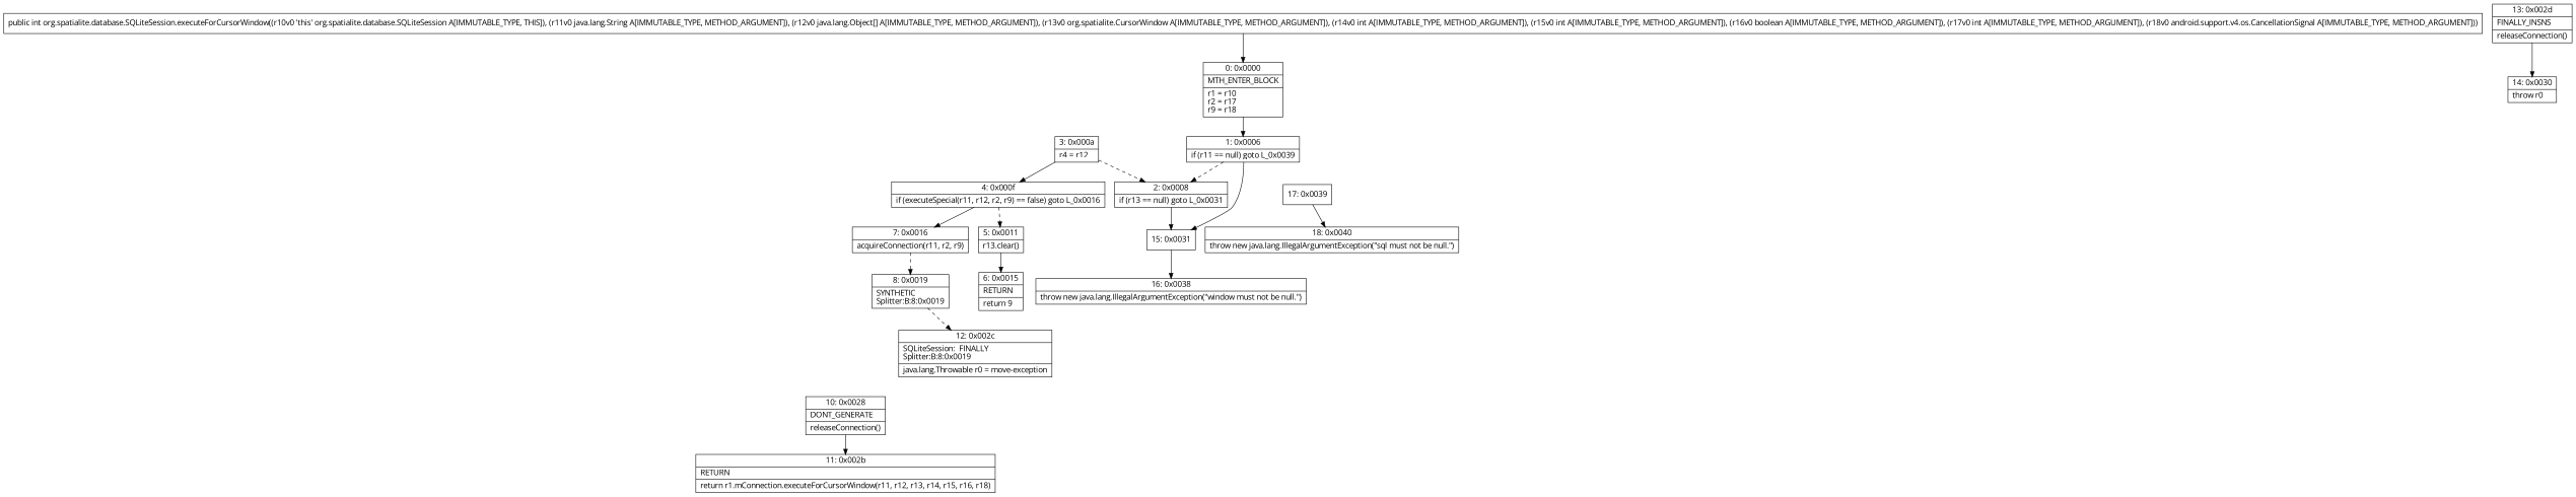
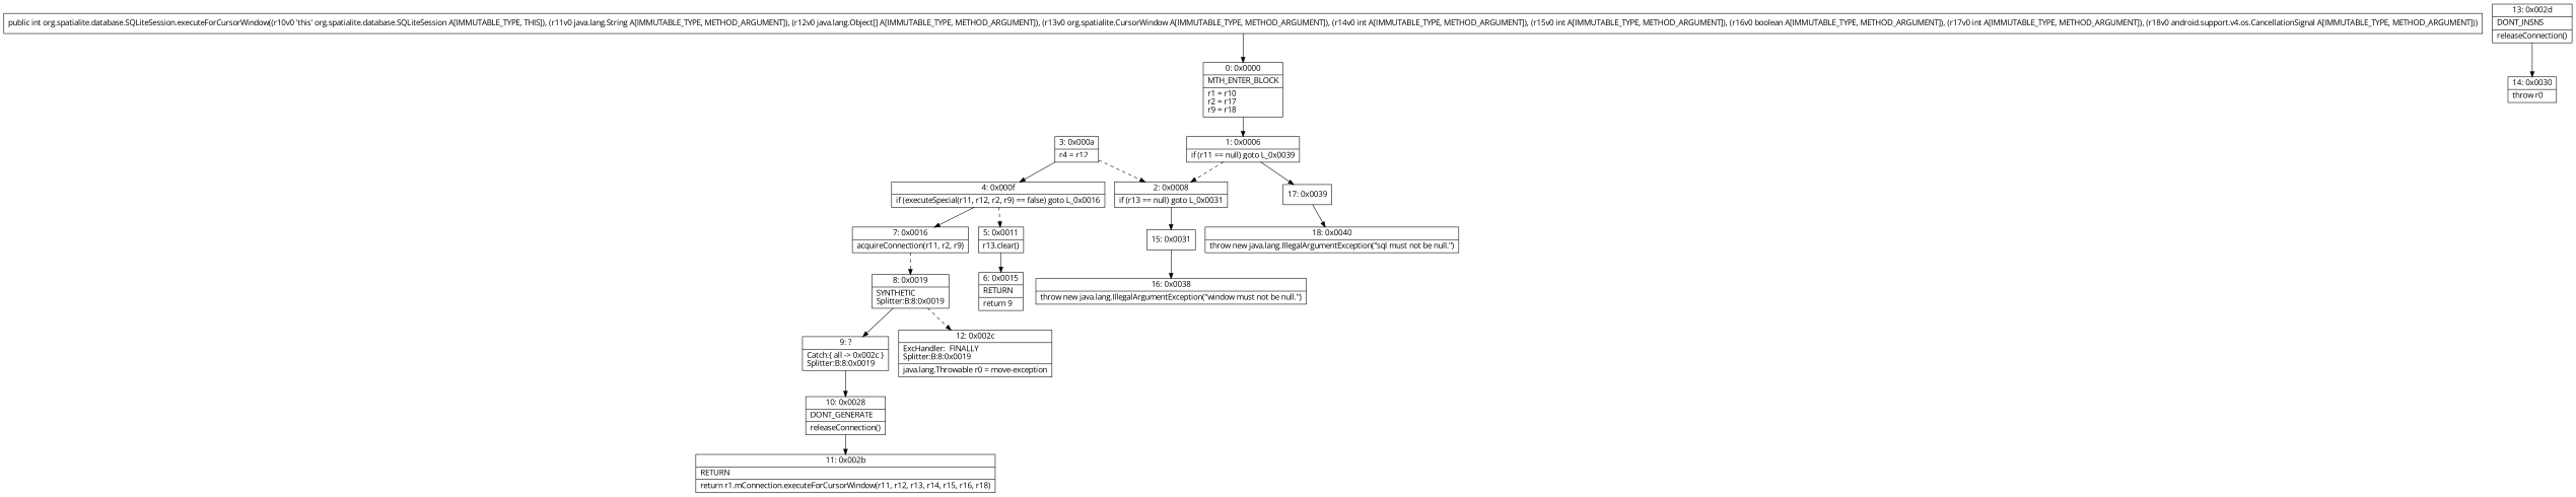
  digraph {
    fontname="Open Sans"
    node [fontname="Open Sans" shape=record]
    edge [fontname="Open Sans"]
    n1 [label="{0\:\ 0x0000|MTH_ENTER_BLOCK\l|r1 = r10\lr2 = r17\lr9 = r18\l}"]
    n2 [label="{1\:\ 0x0006|if (r11 == null) goto L_0x0039\l}"]
    n3 [label="{2\:\ 0x0008|if (r13 == null) goto L_0x0031\l}"]
    n4 [label="{17\:\ 0x0039}"]
    n5 [label="{15\:\ 0x0031}"]
    n6 [label="{18\:\ 0x0040|throw new java.lang.IllegalArgumentException(\"sql must not be null.\")\l}"]
    n7 [label="{3\:\ 0x000a|r4 = r12\l}"]
    n8 [label="{4\:\ 0x000f|if (executeSpecial(r11, r12, r2, r9) == false) goto L_0x0016\l}"]
    n9 [label="{16\:\ 0x0038|throw new java.lang.IllegalArgumentException(\"window must not be null.\")\l}"]
    n10 [label="{5\:\ 0x0011|r13.clear()\l}"]
    n11 [label="{7\:\ 0x0016|acquireConnection(r11, r2, r9)\l}"]
    n12 [label="{6\:\ 0x0015|RETURN\l|return 9\l}"]
    n13 [label="{8\:\ 0x0019|SYNTHETIC\lSplitter:B:8:0x0019\l}"]
-   n15 [label="{12\:\ 0x002c|SQLiteSession:  FINALLY\lSplitter:B:8:0x0019\l|java.lang.Throwable r0 = move\-exception\l}"]
+   n14 [label="{9\:\ ?|Catch:\{ all \-\> 0x002c \}\lSplitter:B:8:0x0019\l}"]
+   n15 [label="{12\:\ 0x002c|ExcHandler:  FINALLY\lSplitter:B:8:0x0019\l|java.lang.Throwable r0 = move\-exception\l}"]
    n16 [label="{10\:\ 0x0028|DONT_GENERATE\l|releaseConnection()\l}"]
    n17 [label="{11\:\ 0x002b|RETURN\l|return r1.mConnection.executeForCursorWindow(r11, r12, r13, r14, r15, r16, r18)\l}"]
-   n18 [label="{13\:\ 0x002d|FINALLY_INSNS\l|releaseConnection()\l}"]
+   n18 [label="{13\:\ 0x002d|DONT_INSNS\l|releaseConnection()\l}"]
    n19 [label="{14\:\ 0x0030|throw r0\l}"]
    n20 [label="{public int org.spatialite.database.SQLiteSession.executeForCursorWindow((r10v0 'this' org.spatialite.database.SQLiteSession A[IMMUTABLE_TYPE, THIS]), (r11v0 java.lang.String A[IMMUTABLE_TYPE, METHOD_ARGUMENT]), (r12v0 java.lang.Object[] A[IMMUTABLE_TYPE, METHOD_ARGUMENT]), (r13v0 org.spatialite.CursorWindow A[IMMUTABLE_TYPE, METHOD_ARGUMENT]), (r14v0 int A[IMMUTABLE_TYPE, METHOD_ARGUMENT]), (r15v0 int A[IMMUTABLE_TYPE, METHOD_ARGUMENT]), (r16v0 boolean A[IMMUTABLE_TYPE, METHOD_ARGUMENT]), (r17v0 int A[IMMUTABLE_TYPE, METHOD_ARGUMENT]), (r18v0 android.support.v4.os.CancellationSignal A[IMMUTABLE_TYPE, METHOD_ARGUMENT])) }"]
    n1 -> n2
    n2 -> n3 [style=dashed]
-   n2 -> n5
+   n2 -> n4
    n3 -> n5
    n4 -> n6
    n5 -> n9
    n7 -> n3 [style=dashed]
    n7 -> n8
    n8 -> n10 [style=dashed]
    n8 -> n11
    n10 -> n12
    n11 -> n13 [style=dashed]
+   n13 -> n14
    n13 -> n15 [style=dashed]
+   n14 -> n16
    n16 -> n17
    n18 -> n19
    n20 -> n1
  }
